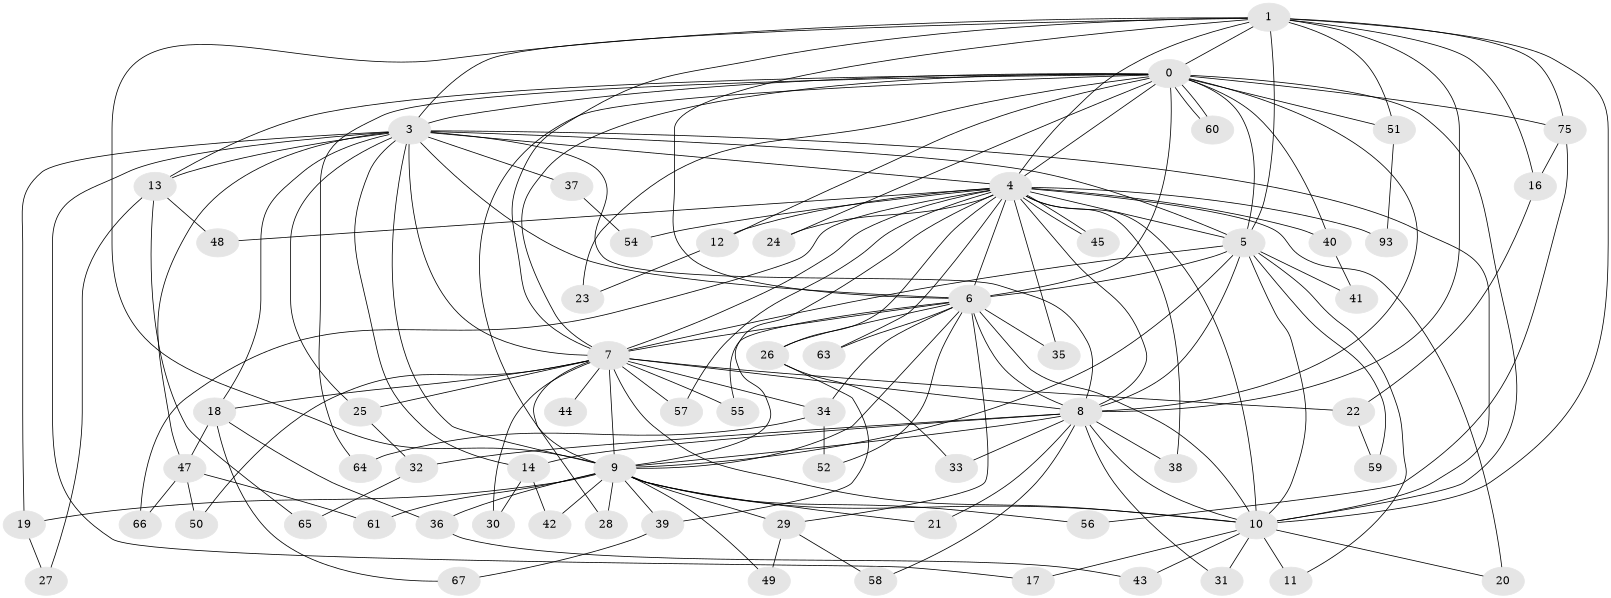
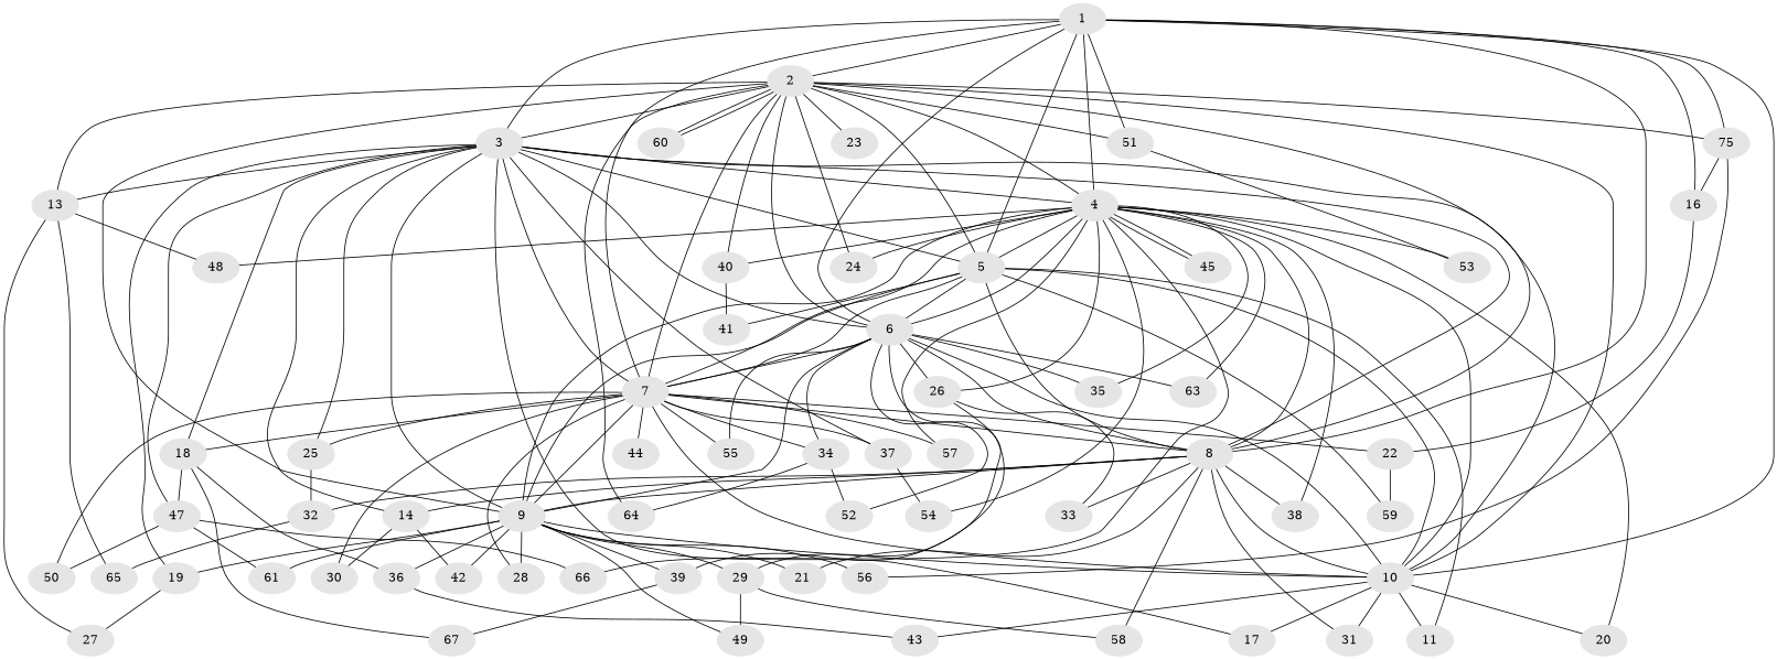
  graph {
    node [color=gray90 style=filled]
    1
-   2 [label=0]
+   2
    3
    4
    5
    6
    7
    8
    9
    10
    n11 [label=75]
    16
    51
-   12
    13
    23
    24
    40
    60
    64
    14
    17
    18
    19
    25
    37
    47
    20
    26
    35
    38
    45
    48
-   53 [label=93]
+   53
    54
    57
    63
    66
    11
    41
    59
    29
    34
    52
    55
    22
    28
    30
    44
    50
    21
    31
    32
    33
    58
    36
    39
    42
    49
    56
    61
    43
    27
    65
    67
    1 -- 2
    1 -- 3
    1 -- 4
    1 -- 5
    1 -- 6
    1 -- 7
    1 -- 8
-   1 -- 9
    1 -- 10
    1 -- n11
    1 -- 16
    1 -- 51
    2 -- 3
    2 -- 4
    2 -- 5
    2 -- 6
    2 -- 7
    2 -- 8
    2 -- 9
    2 -- 10
    2 -- n11
    2 -- 51
-   2 -- 12
    2 -- 13
    2 -- 23
    2 -- 24
    2 -- 40
    2 -- 60
    2 -- 60
    2 -- 64
    3 -- 4
    3 -- 5
    3 -- 6
    3 -- 7
    3 -- 8
    3 -- 9
    3 -- 10
    3 -- 13
    3 -- 14
    3 -- 17
    3 -- 18
    3 -- 19
    3 -- 25
    3 -- 37
    3 -- 47
    4 -- 5
    4 -- 6
    4 -- 7
    4 -- 8
    4 -- 9
    4 -- 10
-   4 -- 12
    4 -- 24
    4 -- 40
    4 -- 20
    4 -- 26
    4 -- 35
    4 -- 38
    4 -- 45
    4 -- 45
    4 -- 48
    4 -- 53
    4 -- 54
    4 -- 57
    4 -- 63
    4 -- 66
    5 -- 6
    5 -- 7
    5 -- 8
    5 -- 9
    5 -- 10
    5 -- 11
    5 -- 41
    5 -- 59
    6 -- 7
    6 -- 8
    6 -- 9
    6 -- 10
    6 -- 26
    6 -- 35
    6 -- 63
    6 -- 29
    6 -- 34
    6 -- 52
    6 -- 55
    7 -- 8
    7 -- 9
    7 -- 10
    7 -- 18
    7 -- 25
+   7 -- 37
    7 -- 57
    7 -- 34
    7 -- 55
    7 -- 22
    7 -- 28
    7 -- 30
    7 -- 44
    7 -- 50
    8 -- 9
    8 -- 10
    8 -- 14
    8 -- 38
    8 -- 21
    8 -- 31
    8 -- 32
    8 -- 33
    8 -- 58
    9 -- 10
    9 -- 19
    9 -- 29
    9 -- 28
    9 -- 21
    9 -- 36
    9 -- 39
    9 -- 42
    9 -- 49
    9 -- 56
    9 -- 61
    10 -- 17
    10 -- 20
    10 -- 11
    10 -- 31
    10 -- 43
    n11 -- 16
    n11 -- 56
    16 -- 22
    51 -- 53
-   12 -- 23
    13 -- 48
    13 -- 27
    13 -- 65
    40 -- 41
    14 -- 30
    14 -- 42
    18 -- 47
    18 -- 36
    18 -- 67
    19 -- 27
    25 -- 32
    37 -- 54
    47 -- 66
    47 -- 50
    47 -- 61
    26 -- 33
    26 -- 39
    29 -- 58
    29 -- 49
    34 -- 64
    34 -- 52
    22 -- 59
    32 -- 65
    36 -- 43
    39 -- 67
  }
